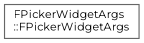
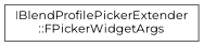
  digraph {
    rankdir=TB
    fontname=Montserrat
-   n1 [color=grey40 fillcolor=white fontname=Montserrat fontsize=10 height=0.2 label="FPickerWidgetArgs\l::FPickerWidgetArgs" shape=box style=filled width=0.4]
+   n1 [color=grey40 fillcolor=white fontname=Montserrat fontsize=10 height=0.2 label="IBlendProfilePickerExtender\l::FPickerWidgetArgs" shape=box style=filled width=0.4]
  }
